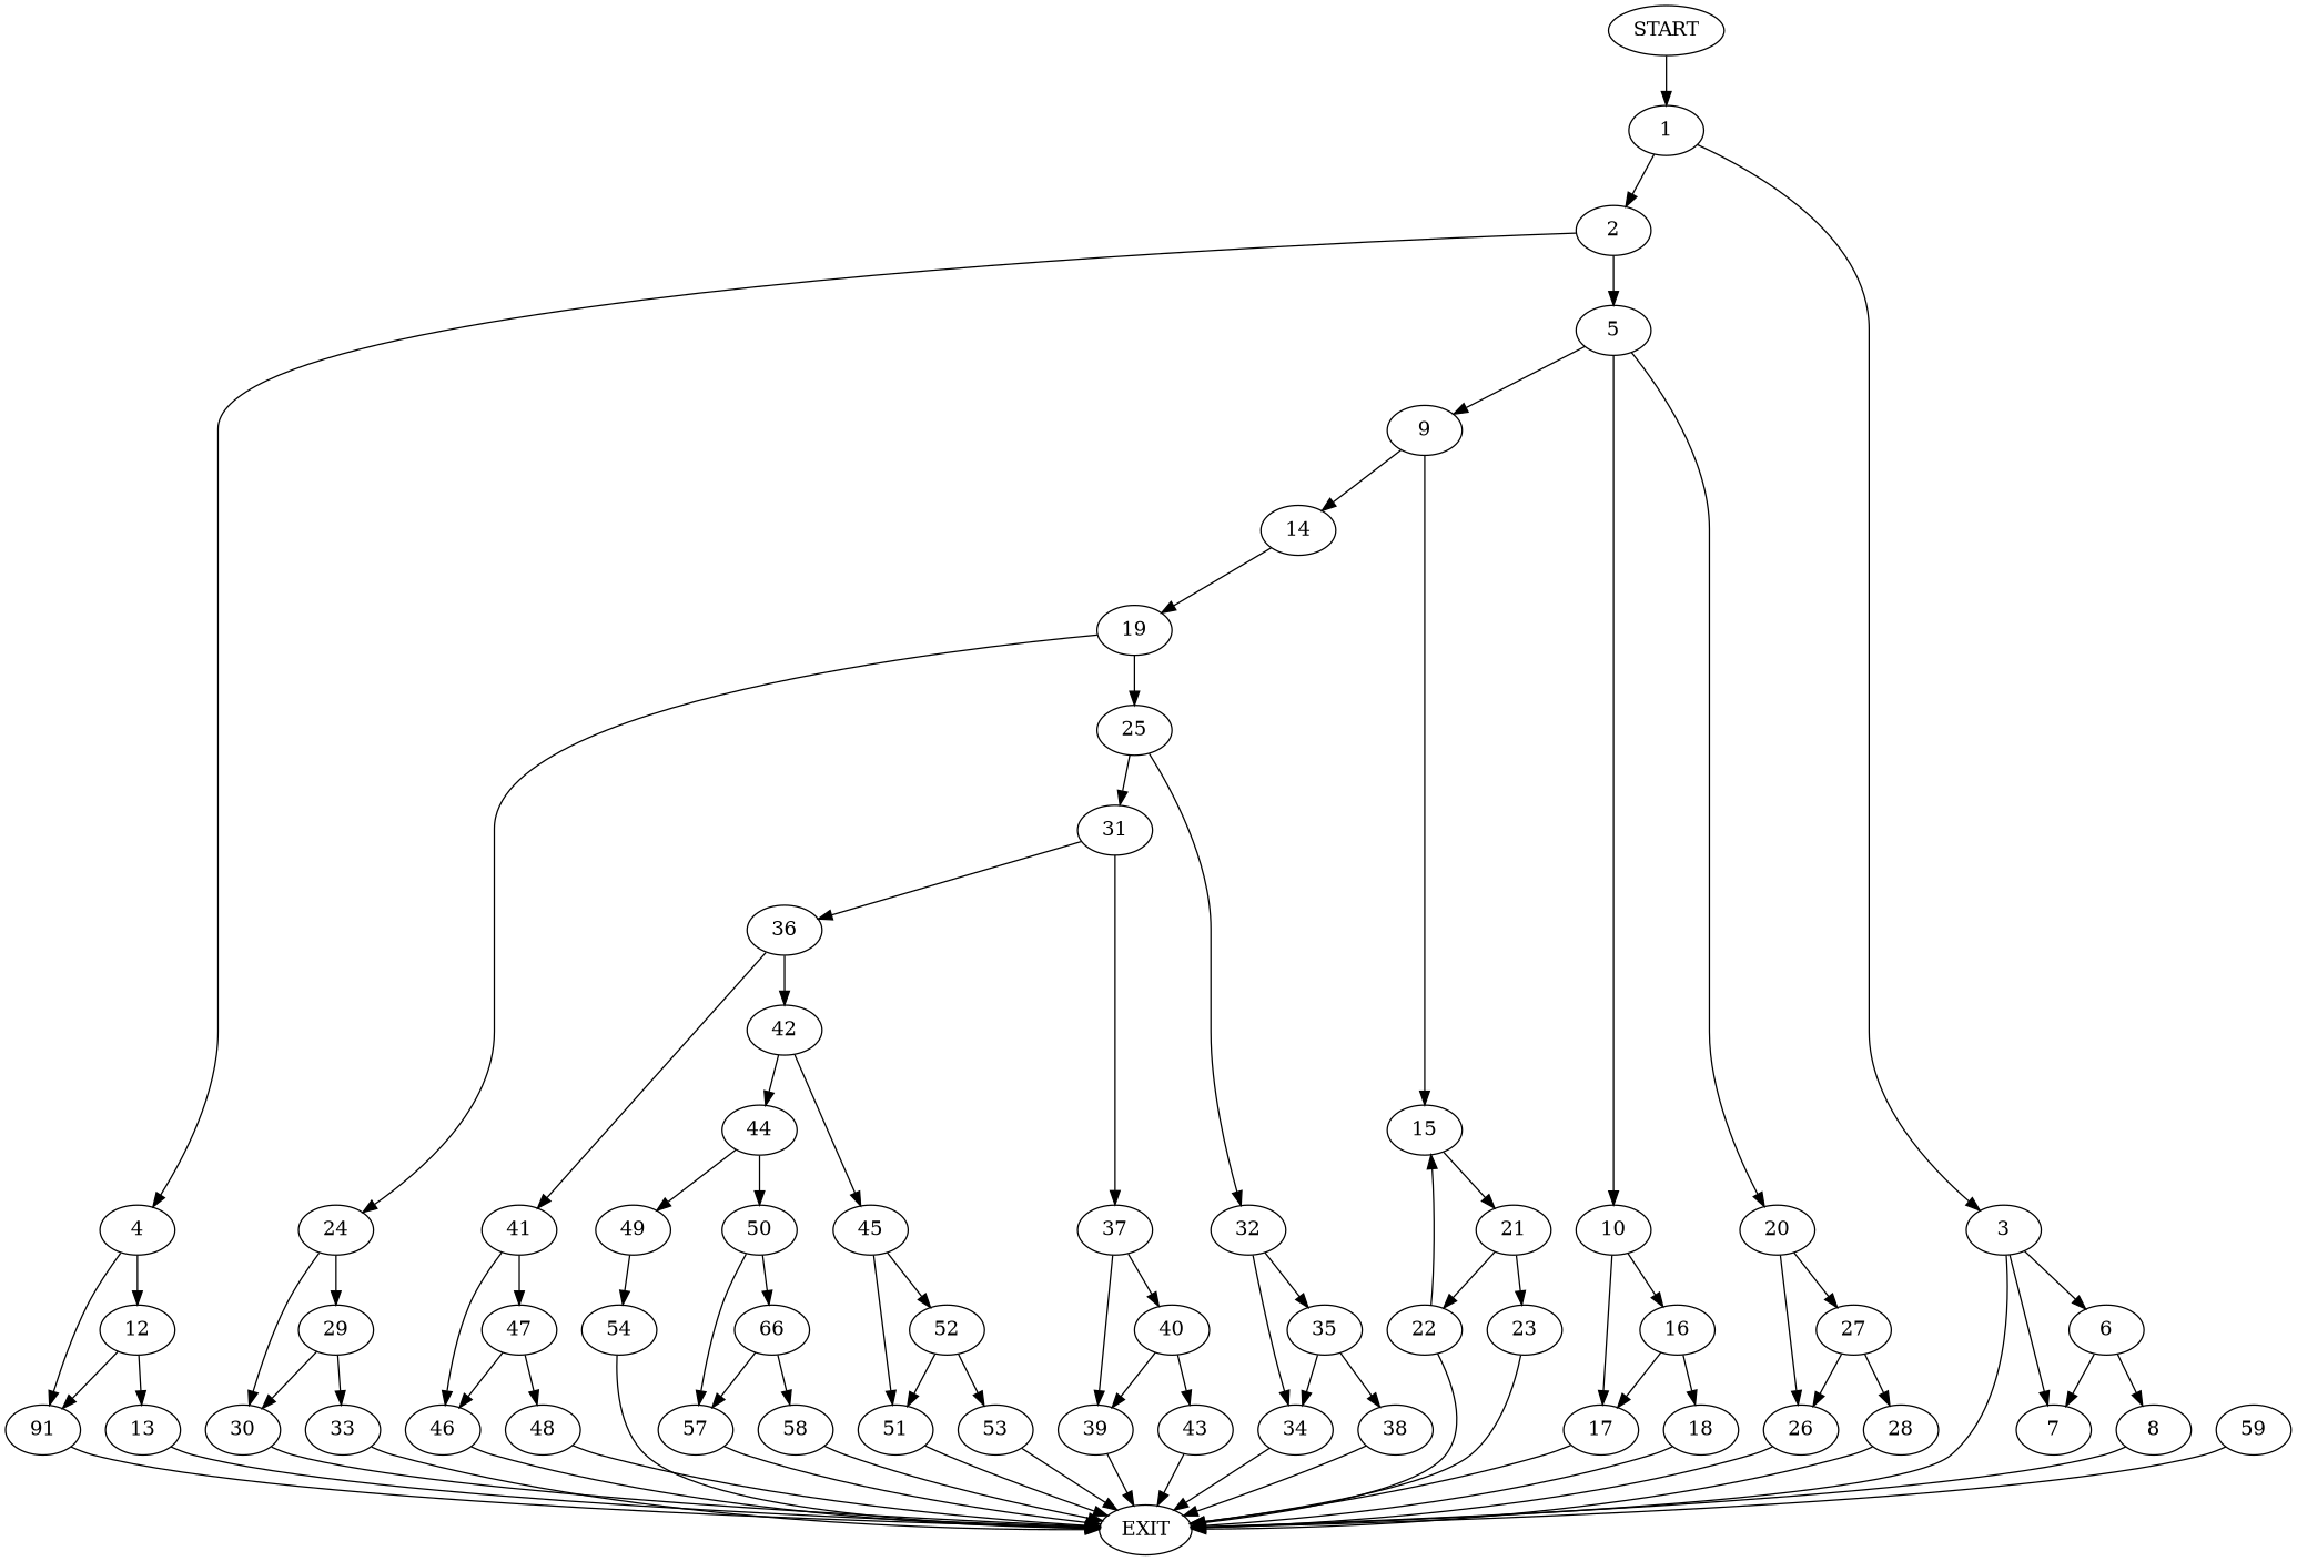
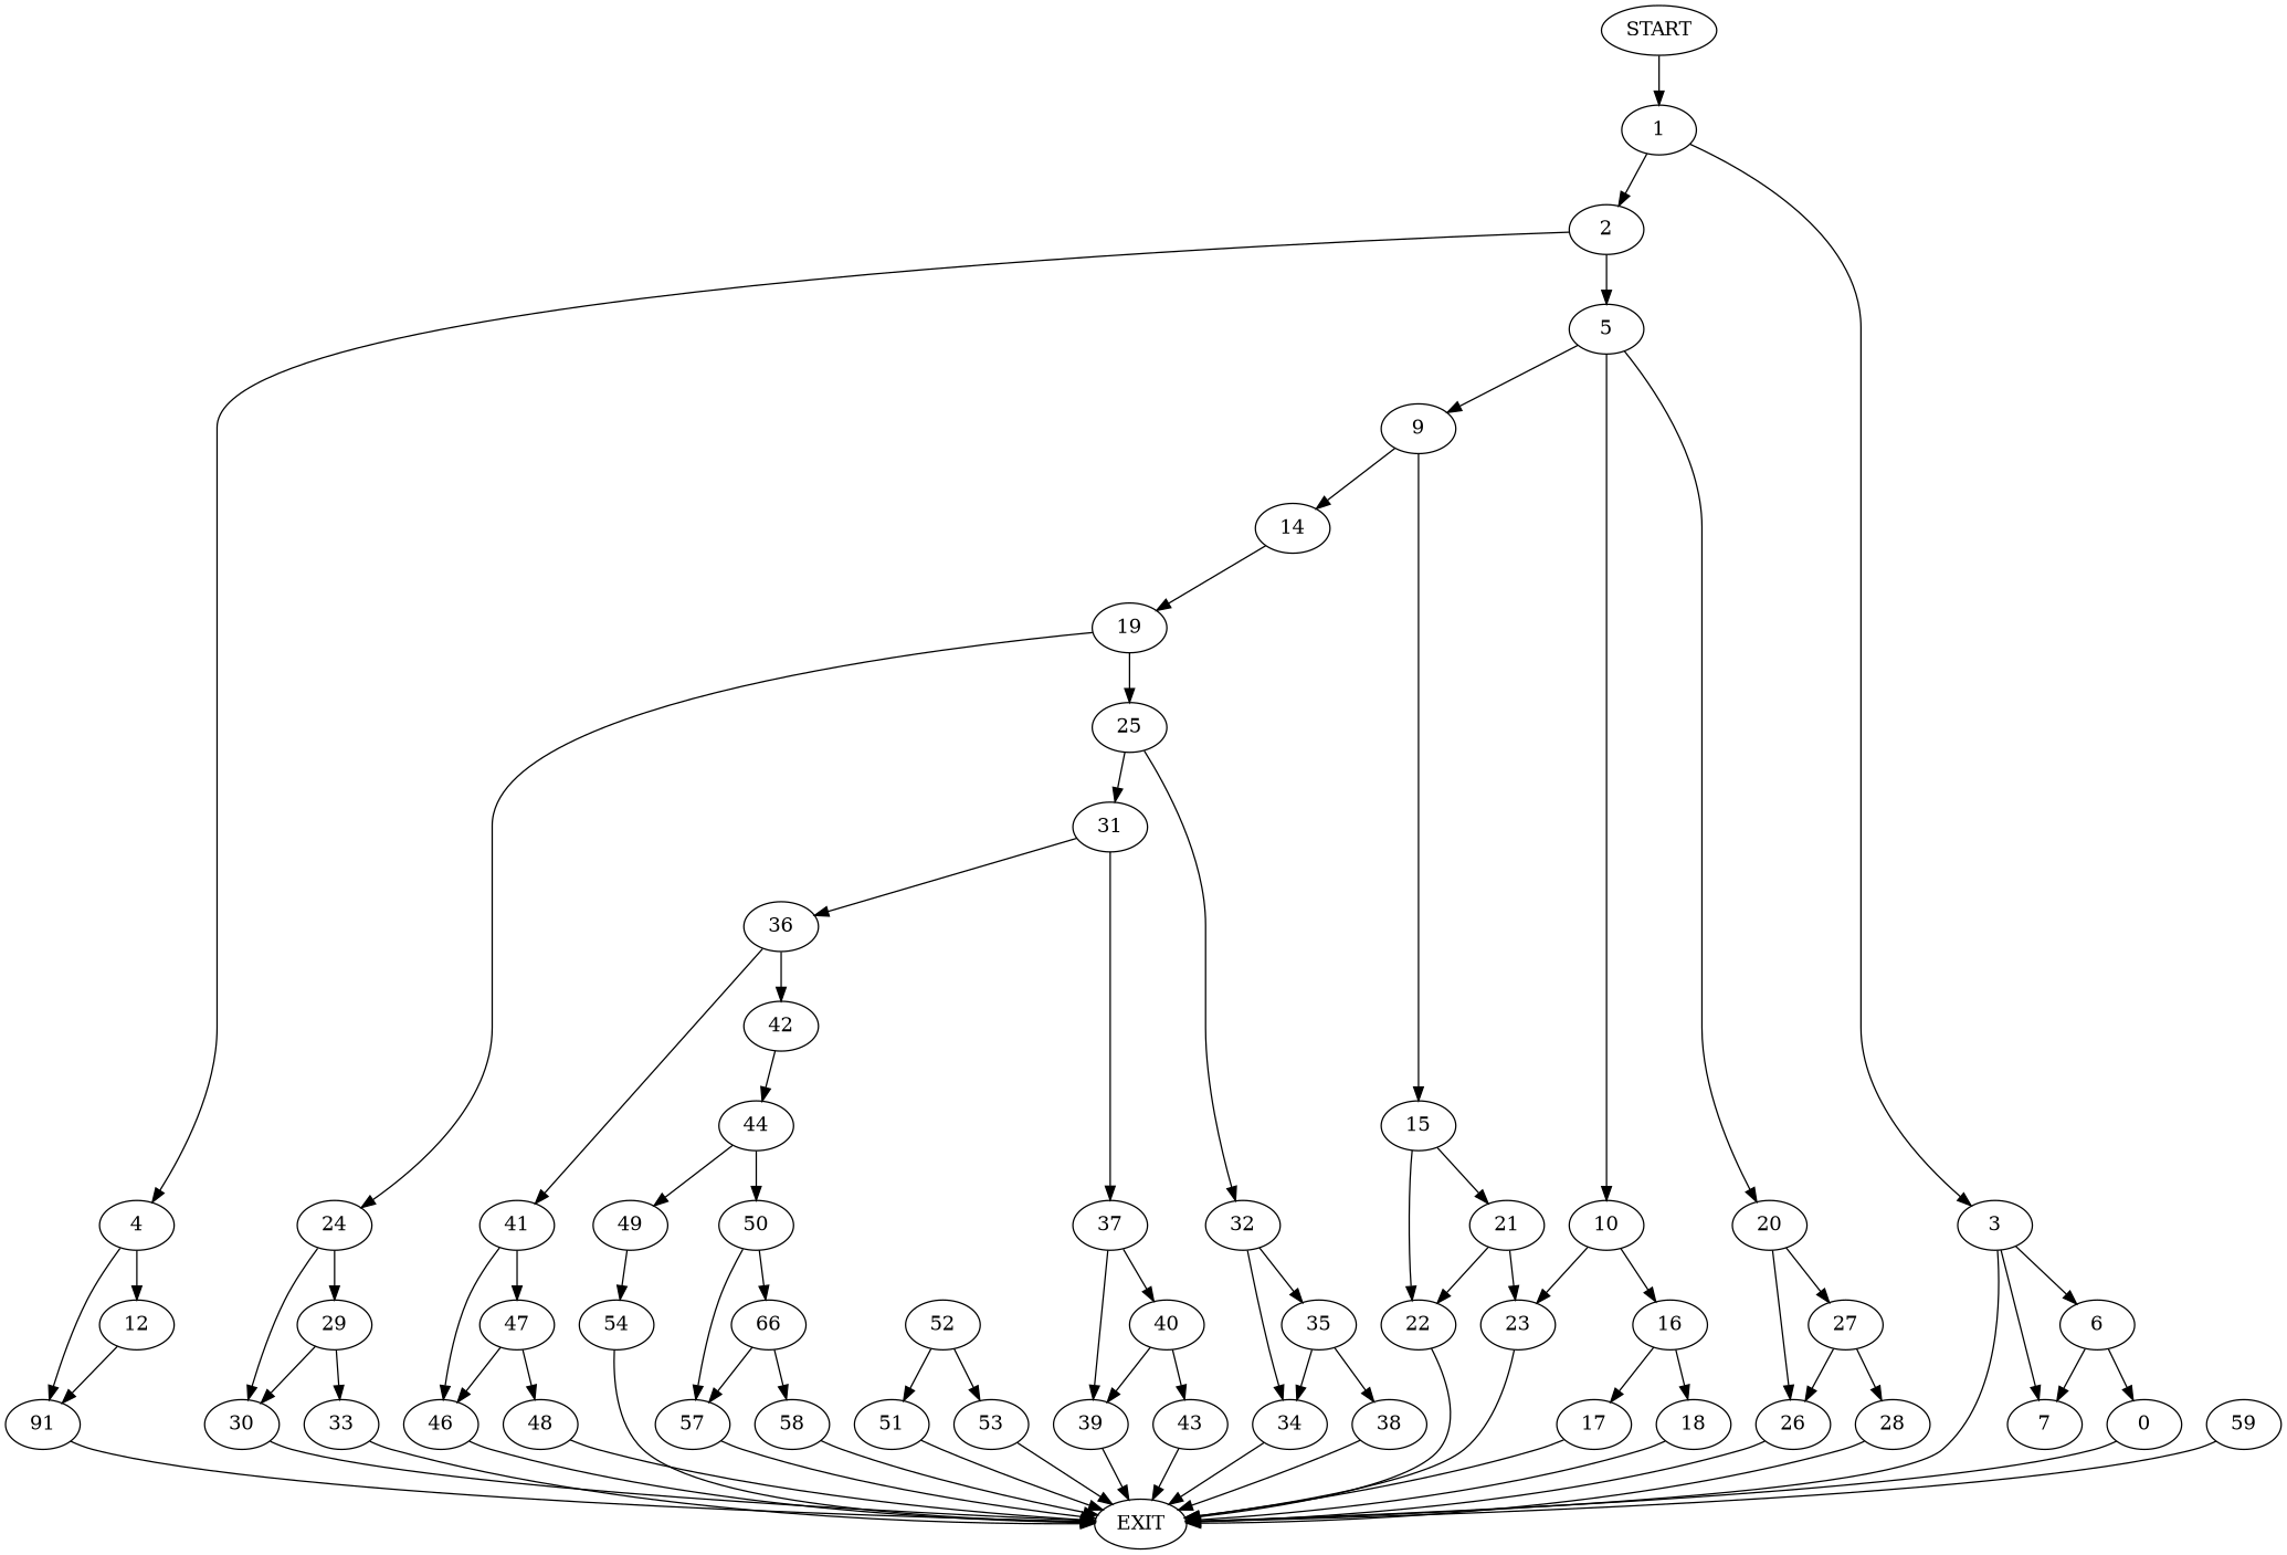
  digraph {
    n1 [label=START]
    1
    2
    3
    n5 [label=EXIT]
    4
    5
    6
    7
    n10 [label=91]
    12
    9
    10
    20
-   8
-   13
+   8 [label=0]
    14
    15
    16
    17
    19
    21
    22
    18
    24
    25
    26
    27
    23
    29
    30
    31
    32
    28
    33
    36
    37
    34
    35
    41
    42
    39
    40
    38
    46
    47
    44
-   45
    43
    48
    49
    50
    51
    52
    54
    n56 [label=66]
    57
    53
    58
    59
    n1 -> 1
    1 -> 2
    1 -> 3
    2 -> 4
    2 -> 5
    3 -> n5
    3 -> 6
    3 -> 7
    4 -> n10
    4 -> 12
    5 -> 9
    5 -> 10
    5 -> 20
    6 -> 7
    6 -> 8
    n10 -> n5
    12 -> n10
-   12 -> 13
    9 -> 14
    9 -> 15
    10 -> 16
-   10 -> 17
+   10 -> 23
    20 -> 26
    20 -> 27
    8 -> n5
-   13 -> n5
    14 -> 19
    15 -> 21
-   22 -> 15
+   15 -> 22
    16 -> 17
    16 -> 18
    17 -> n5
    19 -> 24
    19 -> 25
    21 -> 22
    21 -> 23
    22 -> n5
    18 -> n5
    24 -> 29
    24 -> 30
    25 -> 31
    25 -> 32
    26 -> n5
    27 -> 26
    27 -> 28
    23 -> n5
    29 -> 30
    29 -> 33
    30 -> n5
    31 -> 36
    31 -> 37
    32 -> 34
    32 -> 35
    28 -> n5
    33 -> n5
    36 -> 41
    36 -> 42
    37 -> 39
    37 -> 40
    34 -> n5
    35 -> 34
    35 -> 38
    41 -> 46
    41 -> 47
    42 -> 44
-   42 -> 45
    39 -> n5
    40 -> 39
    40 -> 43
    38 -> n5
    46 -> n5
    47 -> 46
    47 -> 48
    44 -> 49
    44 -> 50
-   45 -> 51
-   45 -> 52
    43 -> n5
    48 -> n5
    49 -> 54
    50 -> n56
    50 -> 57
    51 -> n5
    52 -> 51
    52 -> 53
    54 -> n5
    n56 -> 57
    n56 -> 58
    57 -> n5
    53 -> n5
    58 -> n5
    59 -> n5
  }
